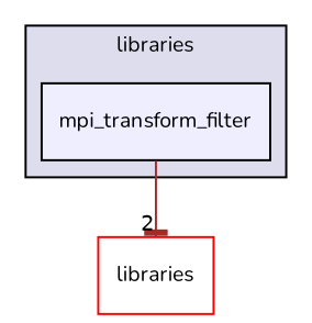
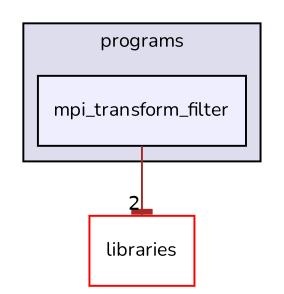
  digraph {
    compound=true
    fontname=Nunito
    node [fontname=Nunito fontsize=10 shape=box style=filled]
    n1 [fillcolor="#eeeeff" label=mpi_transform_filter pencolor=black]
    n2 [color=red fillcolor=white label=libraries]
    subgraph cluster_1 {
      bgcolor="#ddddee"
      fontsize=10
-     label=libraries
+     label=programs
      pencolor=black
      n1
    }
    n1 -> n2 [headlabel=2 labeldistance=1.5 labelfontname=Helvetica labelfontsize=10 color=brown arrowhead=tee fontname=Nunito]
  }
